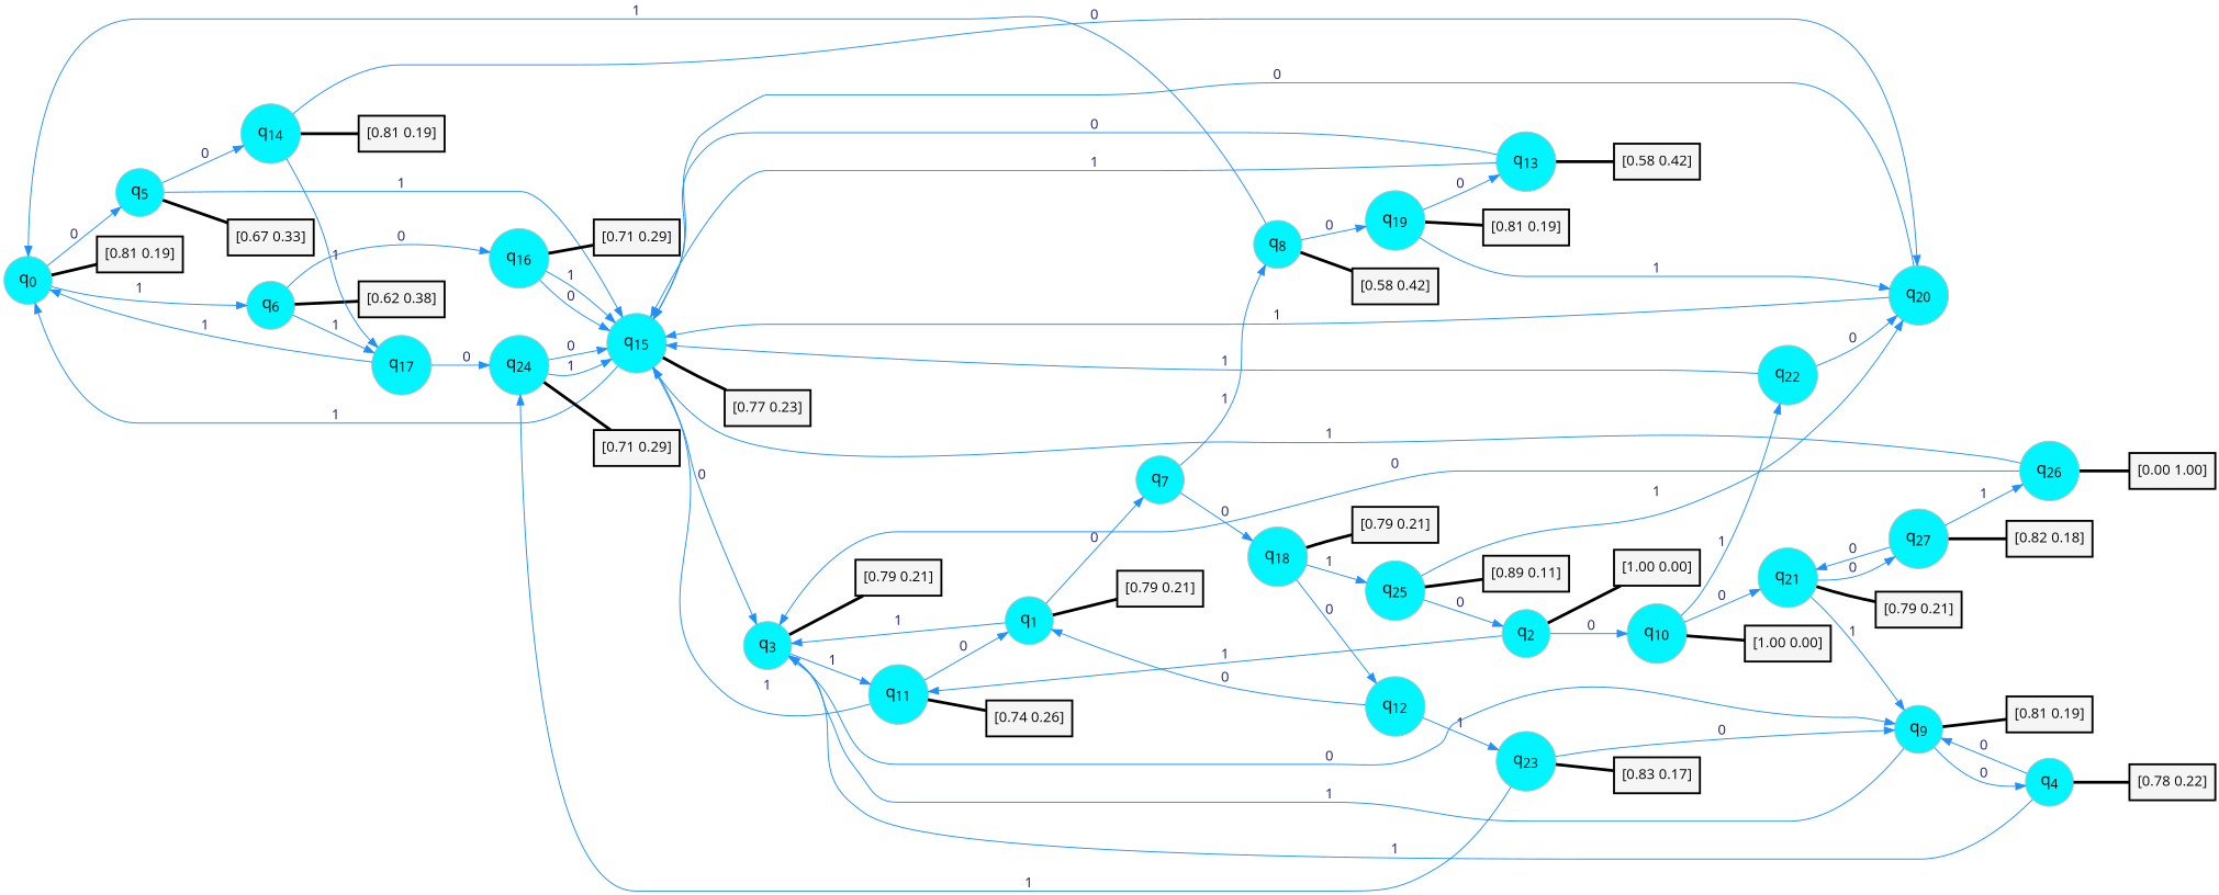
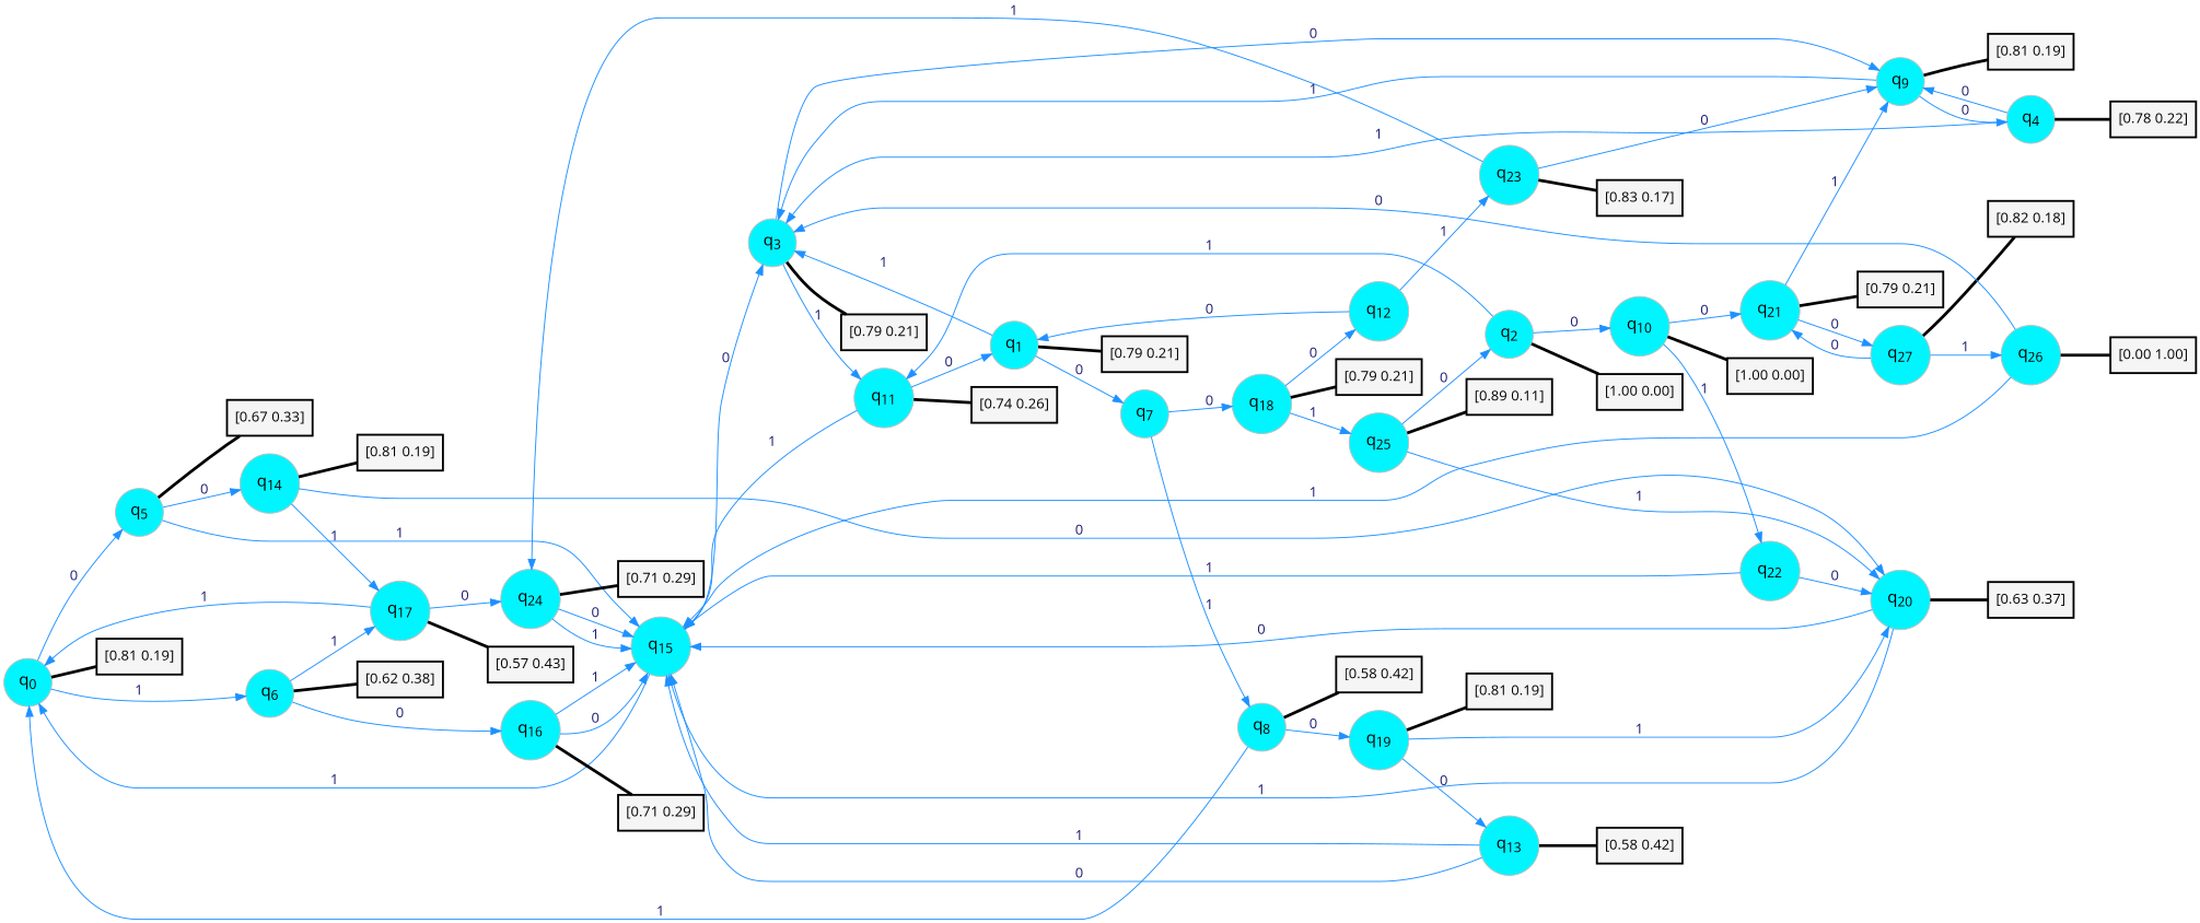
  digraph {
    fontname="Open Sans"
    rankdir=LR
    node [color=gray fillcolor=turquoise1 fontcolor=black fontname="Open Sans" fontsize=16 fontweight=bold shape=circle style=filled]
    edge [arrowsize=1 color=dodgerblue1 fontcolor=midnightblue fontname="Open Sans" fontweight=bold penwidth=1 style=solid weight=20]
    n1 [label=<q<SUB>0</SUB>>]
    n2 [label=<q<SUB>5</SUB>>]
    n3 [label=<q<SUB>6</SUB>>]
    n4 [color=black fillcolor=whitesmoke fontsize=14 label="[0.81 0.19]" penwidth=2 shape=box]
    n5 [label=<q<SUB>14</SUB>>]
    n6 [label=<q<SUB>15</SUB>>]
    n7 [color=black fillcolor=whitesmoke fontsize=14 label="[0.67 0.33]" penwidth=2 shape=box]
    n8 [label=<q<SUB>16</SUB>>]
    n9 [label=<q<SUB>17</SUB>>]
    n10 [color=black fillcolor=whitesmoke fontsize=14 label="[0.62 0.38]" penwidth=2 shape=box]
    n11 [label=<q<SUB>1</SUB>>]
    n12 [label=<q<SUB>3</SUB>>]
    n13 [label=<q<SUB>7</SUB>>]
    n14 [color=black fillcolor=whitesmoke fontsize=14 label="[0.79 0.21]" penwidth=2 shape=box]
    n15 [label=<q<SUB>11</SUB>>]
    n16 [label=<q<SUB>9</SUB>>]
    n17 [color=black fillcolor=whitesmoke fontsize=14 label="[0.79 0.21]" penwidth=2 shape=box]
    n18 [label=<q<SUB>8</SUB>>]
    n19 [label=<q<SUB>18</SUB>>]
    n20 [label=<q<SUB>2</SUB>>]
    n21 [label=<q<SUB>10</SUB>>]
    n22 [color=black fillcolor=whitesmoke fontsize=14 label="[1.00 0.00]" penwidth=2 shape=box]
    n23 [label=<q<SUB>21</SUB>>]
    n24 [label=<q<SUB>22</SUB>>]
    n25 [color=black fillcolor=whitesmoke fontsize=14 label="[1.00 0.00]" penwidth=2 shape=box]
    n26 [color=black fillcolor=whitesmoke fontsize=14 label="[0.74 0.26]" penwidth=2 shape=box]
    n27 [label=<q<SUB>4</SUB>>]
    n28 [color=black fillcolor=whitesmoke fontsize=14 label="[0.81 0.19]" penwidth=2 shape=box]
    n29 [color=black fillcolor=whitesmoke fontsize=14 label="[0.78 0.22]" penwidth=2 shape=box]
    n30 [label=<q<SUB>20</SUB>>]
    n31 [color=black fillcolor=whitesmoke fontsize=14 label="[0.81 0.19]" penwidth=2 shape=box]
-   n32 [color=black fillcolor=whitesmoke fontsize=14 label="[0.77 0.23]" penwidth=2 shape=box]
    n33 [color=black fillcolor=whitesmoke fontsize=14 label="[0.71 0.29]" penwidth=2 shape=box]
    n34 [label=<q<SUB>24</SUB>>]
+   n35 [color=black fillcolor=whitesmoke fontsize=14 label="[0.57 0.43]" penwidth=2 shape=box]
    n36 [label=<q<SUB>19</SUB>>]
    n37 [color=black fillcolor=whitesmoke fontsize=14 label="[0.58 0.42]" penwidth=2 shape=box]
    n38 [label=<q<SUB>12</SUB>>]
    n39 [label=<q<SUB>25</SUB>>]
    n40 [color=black fillcolor=whitesmoke fontsize=14 label="[0.79 0.21]" penwidth=2 shape=box]
    n41 [label=<q<SUB>13</SUB>>]
    n42 [color=black fillcolor=whitesmoke fontsize=14 label="[0.81 0.19]" penwidth=2 shape=box]
    n43 [label=<q<SUB>27</SUB>>]
    n44 [color=black fillcolor=whitesmoke fontsize=14 label="[0.79 0.21]" penwidth=2 shape=box]
    n45 [label=<q<SUB>23</SUB>>]
    n46 [color=black fillcolor=whitesmoke fontsize=14 label="[0.83 0.17]" penwidth=2 shape=box]
    n47 [color=black fillcolor=whitesmoke fontsize=14 label="[0.58 0.42]" penwidth=2 shape=box]
+   n48 [color=black fillcolor=whitesmoke fontsize=14 label="[0.63 0.37]" penwidth=2 shape=box]
    n49 [color=black fillcolor=whitesmoke fontsize=14 label="[0.71 0.29]" penwidth=2 shape=box]
    n50 [color=black fillcolor=whitesmoke fontsize=14 label="[0.89 0.11]" penwidth=2 shape=box]
    n51 [label=<q<SUB>26</SUB>>]
    n52 [color=black fillcolor=whitesmoke fontsize=14 label="[0.82 0.18]" penwidth=2 shape=box]
    n53 [color=black fillcolor=whitesmoke fontsize=14 label="[0.00 1.00]" penwidth=2 shape=box]
    n1 -> n2 [label=0]
    n1 -> n3 [label=1]
    n1 -> n4 [arrowhead=none color=black penwidth=3]
    n2 -> n5 [label=0]
    n2 -> n6 [label=1]
    n2 -> n7 [arrowhead=none color=black penwidth=3]
    n3 -> n8 [label=0]
    n3 -> n9 [label=1]
    n3 -> n10 [arrowhead=none color=black penwidth=3]
    n5 -> n9 [label=1]
    n5 -> n30 [label=0]
    n5 -> n31 [arrowhead=none color=black penwidth=3]
    n6 -> n1 [label=1]
    n6 -> n12 [label=0]
-   n6 -> n32 [arrowhead=none color=black penwidth=3]
    n8 -> n6 [label=0]
    n8 -> n6 [label=1]
    n8 -> n33 [arrowhead=none color=black penwidth=3]
    n9 -> n1 [label=1]
    n9 -> n34 [label=0]
+   n9 -> n35 [arrowhead=none color=black penwidth=3]
    n11 -> n12 [label=1]
    n11 -> n13 [label=0]
    n11 -> n14 [arrowhead=none color=black penwidth=3]
    n12 -> n15 [label=1]
    n12 -> n16 [label=0]
    n12 -> n17 [arrowhead=none color=black penwidth=3]
    n13 -> n18 [label=1]
    n13 -> n19 [label=0]
    n15 -> n6 [label=1]
    n15 -> n11 [label=0]
    n15 -> n26 [arrowhead=none color=black penwidth=3]
    n16 -> n12 [label=1]
    n16 -> n27 [label=0]
    n16 -> n28 [arrowhead=none color=black penwidth=3]
    n18 -> n1 [label=1]
    n18 -> n36 [label=0]
    n18 -> n37 [arrowhead=none color=black penwidth=3]
    n19 -> n38 [label=0]
    n19 -> n39 [label=1]
    n19 -> n40 [arrowhead=none color=black penwidth=3]
    n20 -> n15 [label=1]
    n20 -> n21 [label=0]
    n20 -> n22 [arrowhead=none color=black penwidth=3]
    n21 -> n23 [label=0]
    n21 -> n24 [label=1]
    n21 -> n25 [arrowhead=none color=black penwidth=3]
    n23 -> n16 [label=1]
    n23 -> n43 [label=0]
    n23 -> n44 [arrowhead=none color=black penwidth=3]
    n24 -> n6 [label=1]
    n24 -> n30 [label=0]
    n27 -> n12 [label=1]
    n27 -> n16 [label=0]
    n27 -> n29 [arrowhead=none color=black penwidth=3]
    n30 -> n6 [label=0]
    n30 -> n6 [label=1]
+   n30 -> n48 [arrowhead=none color=black penwidth=3]
    n34 -> n6 [label=0]
    n34 -> n6 [label=1]
    n34 -> n49 [arrowhead=none color=black penwidth=3]
    n36 -> n30 [label=1]
    n36 -> n41 [label=0]
    n36 -> n42 [arrowhead=none color=black penwidth=3]
    n38 -> n11 [label=0]
    n38 -> n45 [label=1]
    n39 -> n20 [label=0]
    n39 -> n30 [label=1]
    n39 -> n50 [arrowhead=none color=black penwidth=3]
    n41 -> n6 [label=0]
    n41 -> n6 [label=1]
    n41 -> n47 [arrowhead=none color=black penwidth=3]
    n43 -> n23 [label=0]
    n43 -> n51 [label=1]
    n43 -> n52 [arrowhead=none color=black penwidth=3]
    n45 -> n16 [label=0]
    n45 -> n34 [label=1]
    n45 -> n46 [arrowhead=none color=black penwidth=3]
    n51 -> n6 [label=1]
    n51 -> n12 [label=0]
    n51 -> n53 [arrowhead=none color=black penwidth=3]
  }
